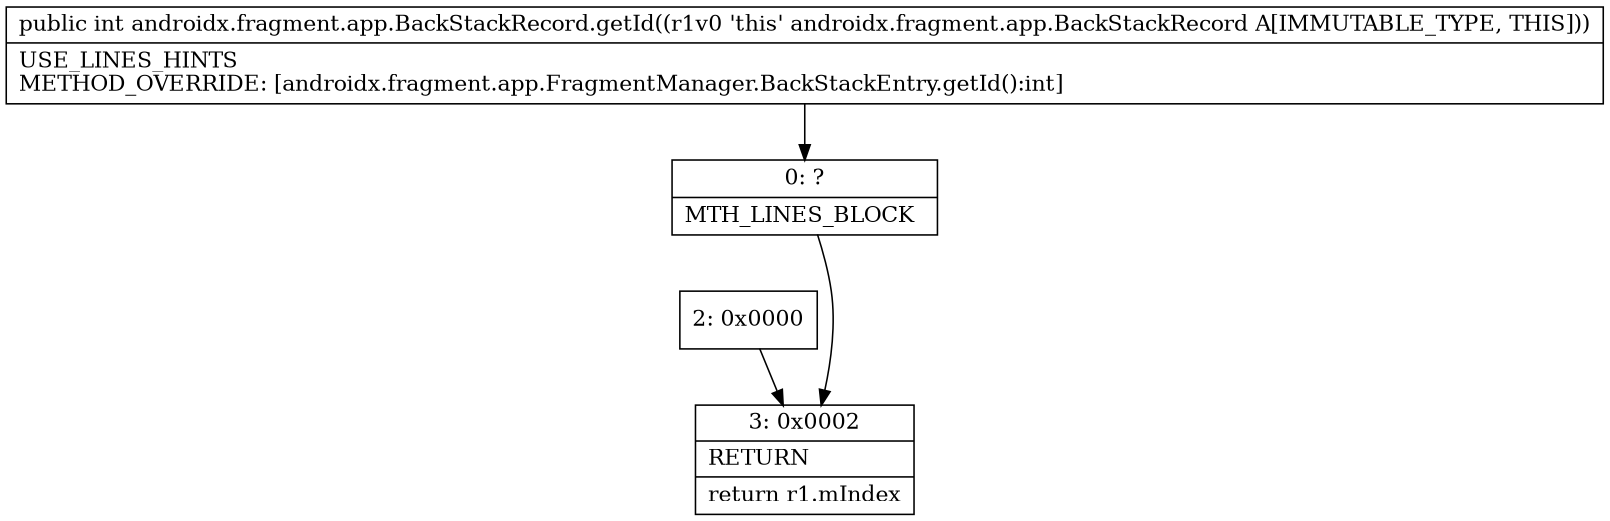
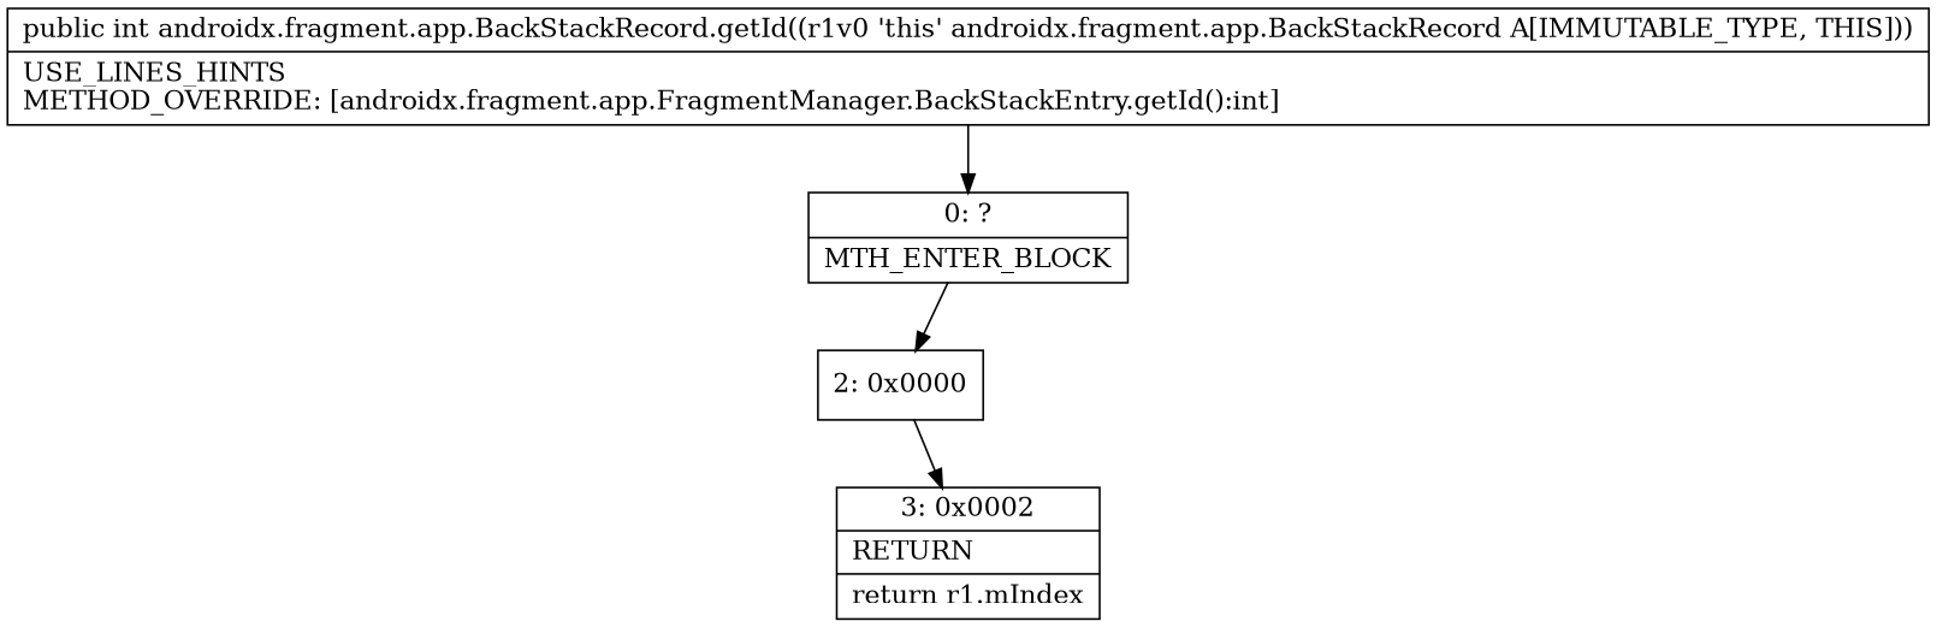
  digraph {
    node [shape=record]
-   n1 [label="{0\:\ ?|MTH_LINES_BLOCK\l}"]
+   n1 [label="{0\:\ ?|MTH_ENTER_BLOCK\l}"]
    n2 [label="{2\:\ 0x0000}"]
    n3 [label="{3\:\ 0x0002|RETURN\l|return r1.mIndex\l}"]
    n4 [label="{public int androidx.fragment.app.BackStackRecord.getId((r1v0 'this' androidx.fragment.app.BackStackRecord A[IMMUTABLE_TYPE, THIS]))  | USE_LINES_HINTS\lMETHOD_OVERRIDE: [androidx.fragment.app.FragmentManager.BackStackEntry.getId():int]\l}"]
-   n1 -> n3
+   n1 -> n2
    n2 -> n3
    n4 -> n1
  }
